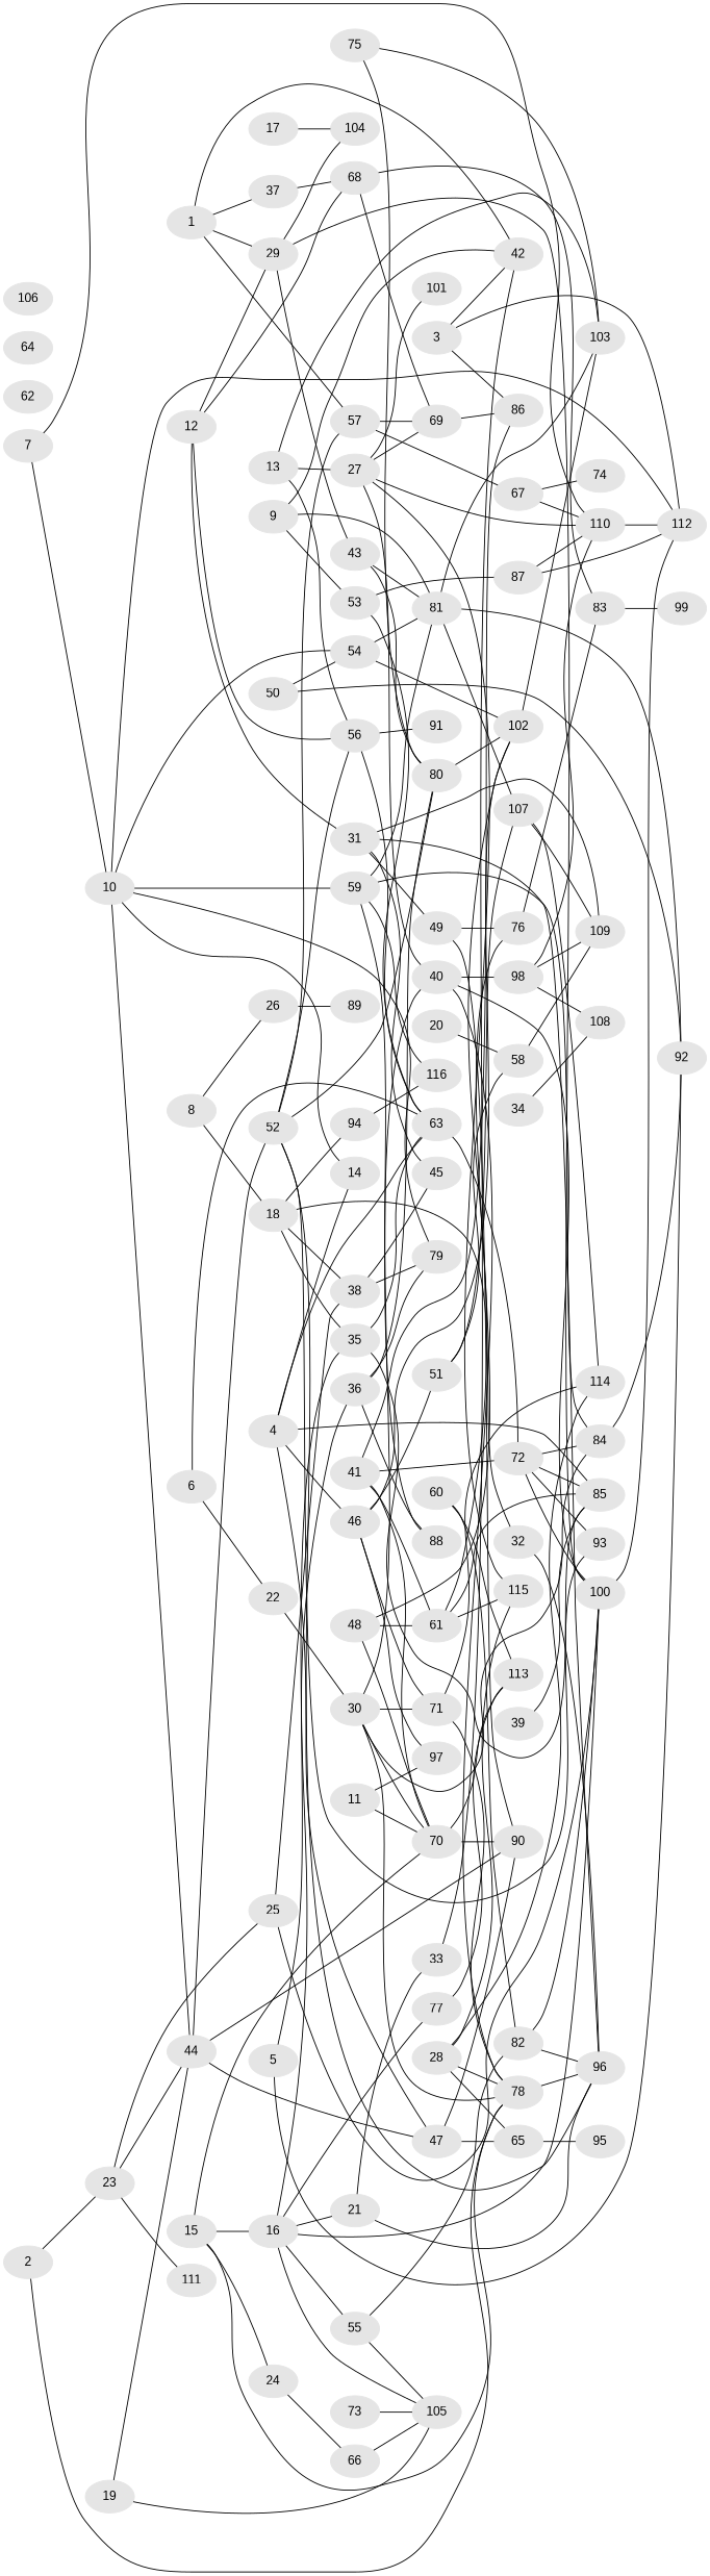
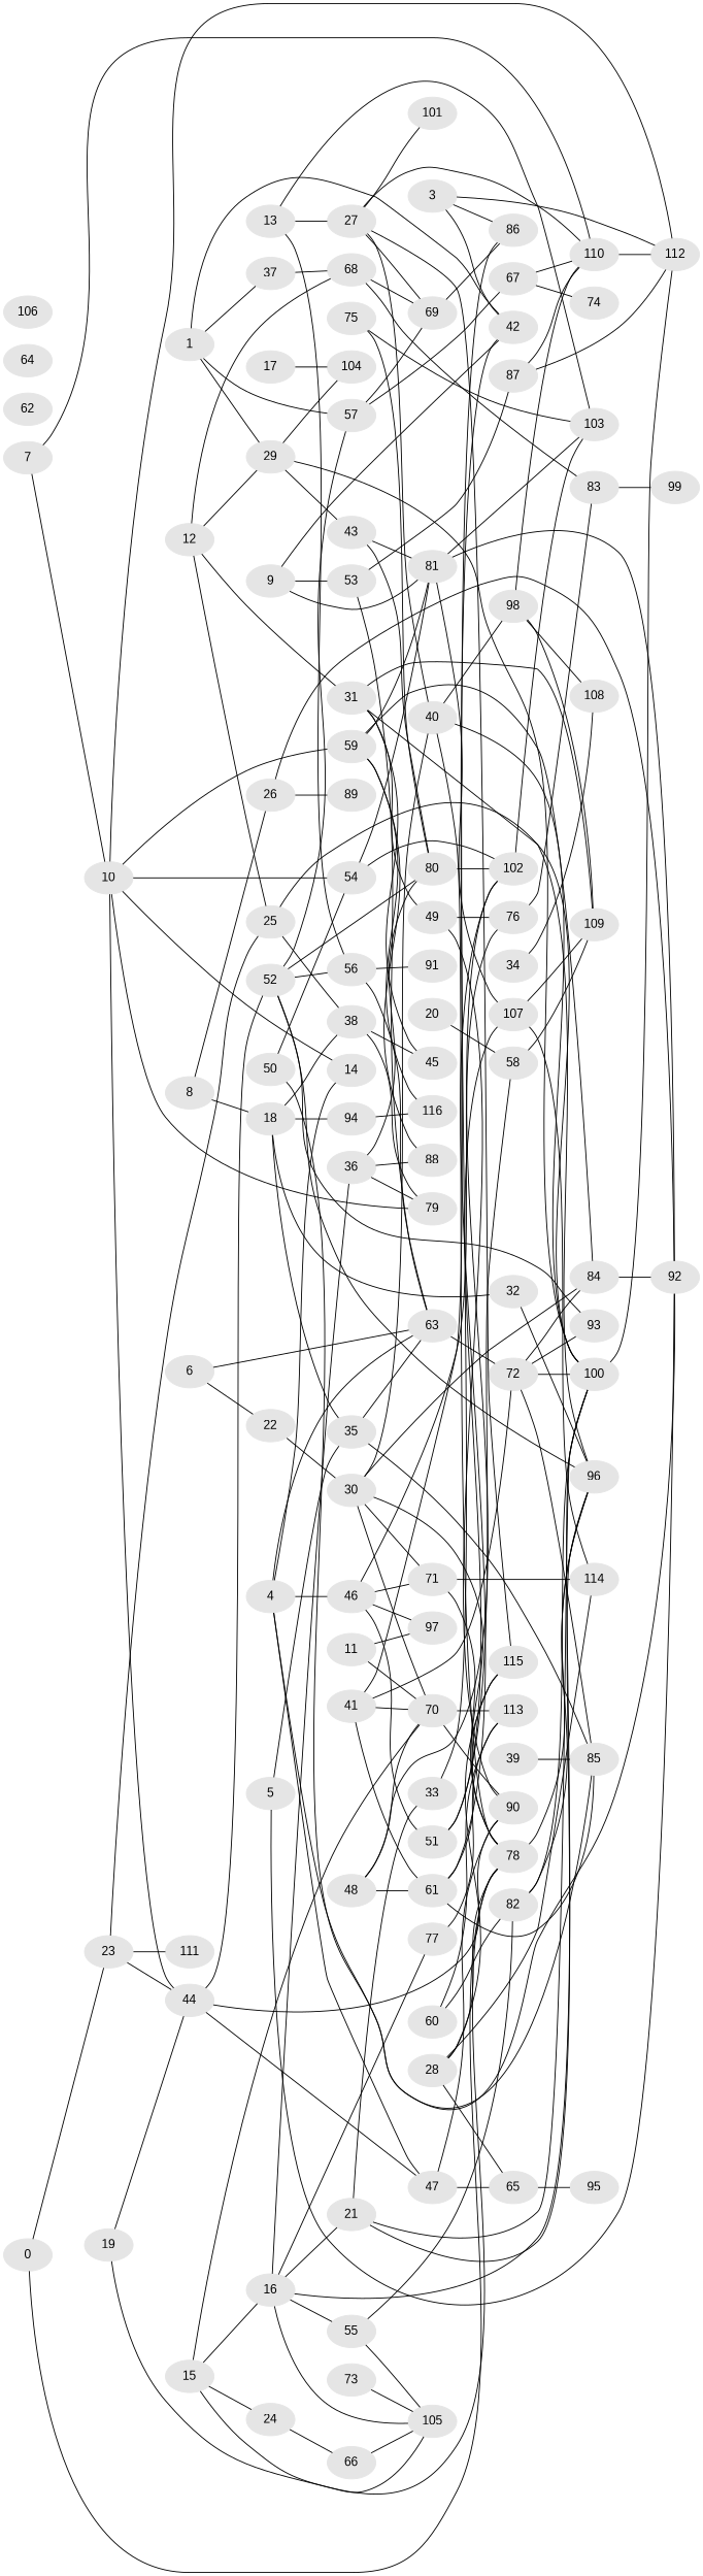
  graph {
    fontname="Liberation Sans"
    rankdir=LR
    node [color=gray90 fontname="Liberation Sans" style=filled]
    edge [fontname="Liberation Sans"]
    1
    29
    37
    42
    57
    100
    104
    43
    68
    69
    67
-   2
+   2 [label=0]
    23
    78
    44
    25
    111
    96
    3
    86
    112
    4
    14
    46
    47
    63
    85
    97
    71
    51
    102
    65
    90
    72
    5
    35
    92
    6
    22
    30
    7
    10
    110
    54
    59
    79
    8
    18
    26
    32
    38
    94
    89
    9
    53
    81
    87
    103
    107
    52
    84
    88
    116
    11
    70
    113
    12
    31
    45
    49
    109
    83
    13
    27
    56
    40
    101
    115
    91
    15
    16
    24
    21
    36
    55
    77
    105
    66
    33
    80
    82
    17
    19
    20
    58
    98
    28
    114
    95
    76
    34
    108
    39
    41
    61
    93
    48
    50
    74
    60
    62
    64
    99
    73
    75
    106
    1 -- 29
    1 -- 37
    1 -- 42
    1 -- 57
    29 -- 100
    29 -- 104
    29 -- 43
    37 -- 68
    57 -- 69
    57 -- 67
    100 -- 112
    43 -- 81
    43 -- 80
    68 -- 69
    68 -- 83
    69 -- 86
    67 -- 110
    67 -- 74
    2 -- 23
    2 -- 78
    23 -- 44
    23 -- 25
    23 -- 111
    78 -- 96
    44 -- 47
    44 -- 90
    44 -- 52
    25 -- 100
    25 -- 38
    3 -- 42
    3 -- 86
    3 -- 112
    4 -- 14
    4 -- 46
    4 -- 47
    4 -- 63
    4 -- 85
    46 -- 97
    46 -- 71
    46 -- 51
    46 -- 102
    47 -- 65
    47 -- 90
    63 -- 72
    71 -- 78
    71 -- 114
    51 -- 107
    51 -- 58
    102 -- 103
    65 -- 95
    72 -- 100
    72 -- 85
    72 -- 84
    72 -- 93
    5 -- 35
    5 -- 92
    35 -- 63
    35 -- 85
    6 -- 63
    6 -- 22
    22 -- 30
    30 -- 78
    30 -- 71
    30 -- 84
    30 -- 70
    30 -- 40
    7 -- 10
    7 -- 110
    10 -- 44
    10 -- 112
    10 -- 14
    10 -- 54
    10 -- 59
    10 -- 79
    110 -- 112
    54 -- 102
    54 -- 81
    59 -- 81
    59 -- 84
    59 -- 88
    59 -- 116
    8 -- 18
    8 -- 26
    18 -- 35
    18 -- 32
    18 -- 38
    18 -- 94
+   26 -- 92
    26 -- 89
    32 -- 96
    38 -- 79
    38 -- 45
    94 -- 116
    9 -- 42
    9 -- 53
    9 -- 81
    53 -- 63
    53 -- 87
    81 -- 92
    81 -- 103
    81 -- 107
    87 -- 112
    87 -- 110
    107 -- 109
    107 -- 114
    52 -- 57
    52 -- 96
    52 -- 56
    52 -- 80
    52 -- 93
    84 -- 92
    11 -- 97
    11 -- 70
    70 -- 90
    70 -- 113
    12 -- 29
    12 -- 68
-   12 -- 56
+   12 -- 25
    12 -- 31
    31 -- 96
    31 -- 45
    31 -- 49
    31 -- 109
    49 -- 90
    49 -- 76
    83 -- 99
    13 -- 103
    13 -- 27
    13 -- 56
    27 -- 69
    27 -- 110
    27 -- 40
    27 -- 101
    27 -- 115
    56 -- 63
    56 -- 91
    40 -- 100
    40 -- 78
    40 -- 98
    15 -- 78
    15 -- 70
    15 -- 16
    15 -- 24
    16 -- 100
    16 -- 21
    16 -- 36
    16 -- 55
    16 -- 77
    16 -- 105
    24 -- 66
+   21 -- 100
    21 -- 96
    21 -- 33
    36 -- 79
    36 -- 88
    36 -- 80
    55 -- 105
    55 -- 82
    77 -- 113
    66 -- 105
    33 -- 42
    80 -- 102
    82 -- 100
    82 -- 96
    17 -- 104
    19 -- 44
    19 -- 105
    20 -- 58
    58 -- 109
    98 -- 110
    98 -- 109
    98 -- 108
    28 -- 78
    28 -- 65
    28 -- 115
    28 -- 114
    76 -- 83
    34 -- 108
    39 -- 85
    41 -- 86
    41 -- 72
    41 -- 70
    41 -- 61
    61 -- 85
    61 -- 102
    61 -- 115
    48 -- 70
    48 -- 76
    48 -- 61
    50 -- 92
    50 -- 54
    60 -- 113
    60 -- 82
    73 -- 105
    75 -- 103
    75 -- 80
  }
